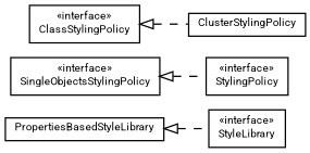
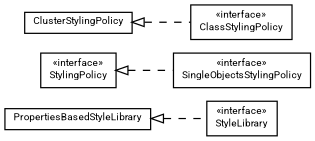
  digraph {
    nodesep=0.15
    rankdir=LR
    ranksep=0.25
    node [fontcolor=black fontname=Roboto fontsize=8 margin=0 shape=plaintext]
    edge [arrowtail=empty color=black dir=back fontname=Roboto fontsize=7 labelfontname=Roboto labelfontsize=7 style=dashed weight=9]
    n1 [height=0 label=<<table title="de.lmu.ifi.dbs.elki.visualization.style.StyleLibrary" border="0" cellborder="1" cellspacing="0" cellpadding="2" href="StyleLibrary.html" target="_parent"> 		<tr><td><table border="0" cellspacing="0" cellpadding="1"> 		<tr><td align="center" balign="center"> &#171;interface&#187; </td></tr> 		<tr><td align="center" balign="center"> <font face="Roboto">StyleLibrary</font> </td></tr> 		</table></td></tr> 		</table>> width=0]
    n2 [height=0 label=<<table title="de.lmu.ifi.dbs.elki.visualization.style.PropertiesBasedStyleLibrary" border="0" cellborder="1" cellspacing="0" cellpadding="2" href="PropertiesBasedStyleLibrary.html" target="_parent"> 		<tr><td><table border="0" cellspacing="0" cellpadding="1"> 		<tr><td align="center" balign="center"> <font face="Roboto">PropertiesBasedStyleLibrary</font> </td></tr> 		</table></td></tr> 		</table>> width=0]
    n3 [height=0 label=<<table title="de.lmu.ifi.dbs.elki.visualization.style.StylingPolicy" border="0" cellborder="1" cellspacing="0" cellpadding="2" href="StylingPolicy.html" target="_parent"> 		<tr><td><table border="0" cellspacing="0" cellpadding="1"> 		<tr><td align="center" balign="center"> &#171;interface&#187; </td></tr> 		<tr><td align="center" balign="center"> <font face="Roboto">StylingPolicy</font> </td></tr> 		</table></td></tr> 		</table>> width=0]
    n4 [height=0 label=<<table title="de.lmu.ifi.dbs.elki.visualization.style.SingleObjectsStylingPolicy" border="0" cellborder="1" cellspacing="0" cellpadding="2" href="SingleObjectsStylingPolicy.html" target="_parent"> 		<tr><td><table border="0" cellspacing="0" cellpadding="1"> 		<tr><td align="center" balign="center"> &#171;interface&#187; </td></tr> 		<tr><td align="center" balign="center"> <font face="Roboto">SingleObjectsStylingPolicy</font> </td></tr> 		</table></td></tr> 		</table>> width=0]
    n5 [height=0 label=<<table title="de.lmu.ifi.dbs.elki.visualization.style.ClassStylingPolicy" border="0" cellborder="1" cellspacing="0" cellpadding="2" href="ClassStylingPolicy.html" target="_parent"> 		<tr><td><table border="0" cellspacing="0" cellpadding="1"> 		<tr><td align="center" balign="center"> &#171;interface&#187; </td></tr> 		<tr><td align="center" balign="center"> <font face="Roboto">ClassStylingPolicy</font> </td></tr> 		</table></td></tr> 		</table>> width=0]
    n6 [height=0 label=<<table title="de.lmu.ifi.dbs.elki.visualization.style.ClusterStylingPolicy" border="0" cellborder="1" cellspacing="0" cellpadding="2" href="ClusterStylingPolicy.html" target="_parent"> 		<tr><td><table border="0" cellspacing="0" cellpadding="1"> 		<tr><td align="center" balign="center"> <font face="Roboto">ClusterStylingPolicy</font> </td></tr> 		</table></td></tr> 		</table>> width=0]
    n2 -> n1
-   n4 -> n3
-   n5 -> n6
+   n3 -> n4
+   n6 -> n5
  }
